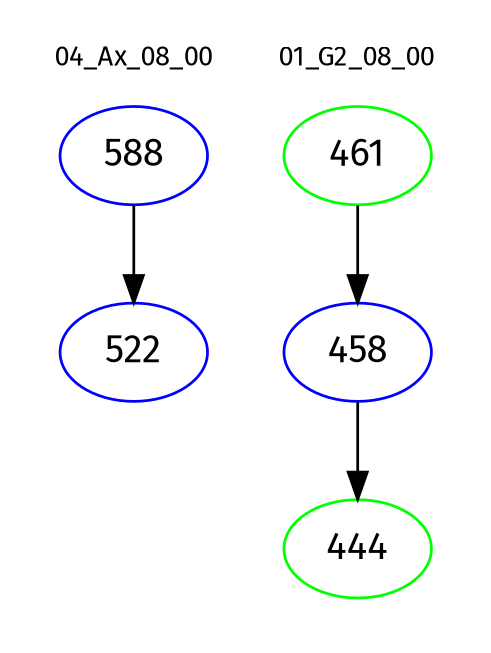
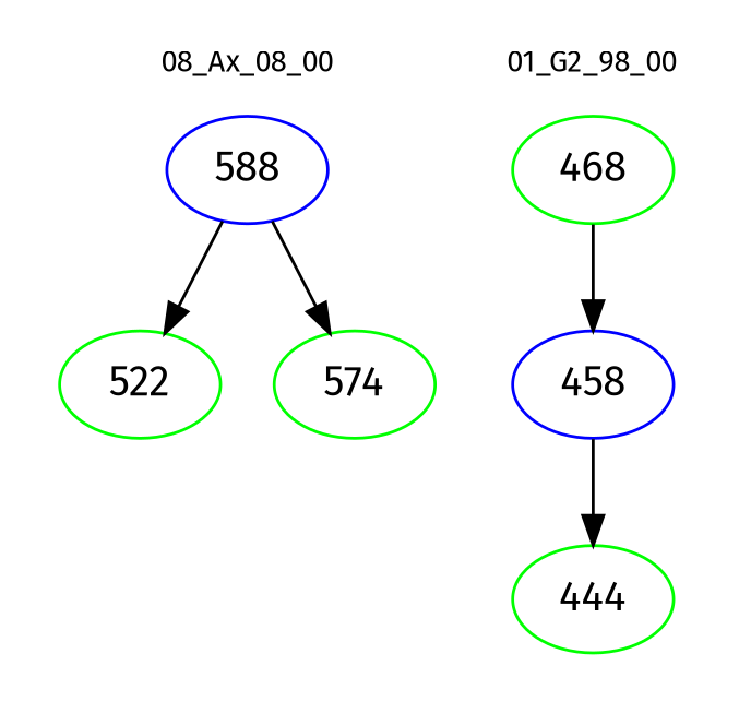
  digraph {
    fontname="Fira Sans"
    node [color=green fontname="Fira Sans"]
    edge [color=black fontname="Fira Sans"]
    n1 [color=blue label=588]
-   n2 [color=blue label=522]
+   n2 [label=522]
+   n3 [label=574]
    n4 [color=blue label=458]
    n5 [label=444]
-   n6 [label=461]
+   n6 [label=468]
    subgraph cluster_1 {
      color=white
      fontsize=10
-     label="04_Ax_08_00"
+     label="08_Ax_08_00"
      n1
      n2
+     n3
    }
    subgraph cluster_2 {
      color=white
      fontsize=10
-     label="01_G2_08_00"
+     label="01_G2_98_00"
      n4
      n5
      n6
    }
    n1 -> n2
+   n1 -> n3
    n4 -> n5
    n6 -> n4
  }
